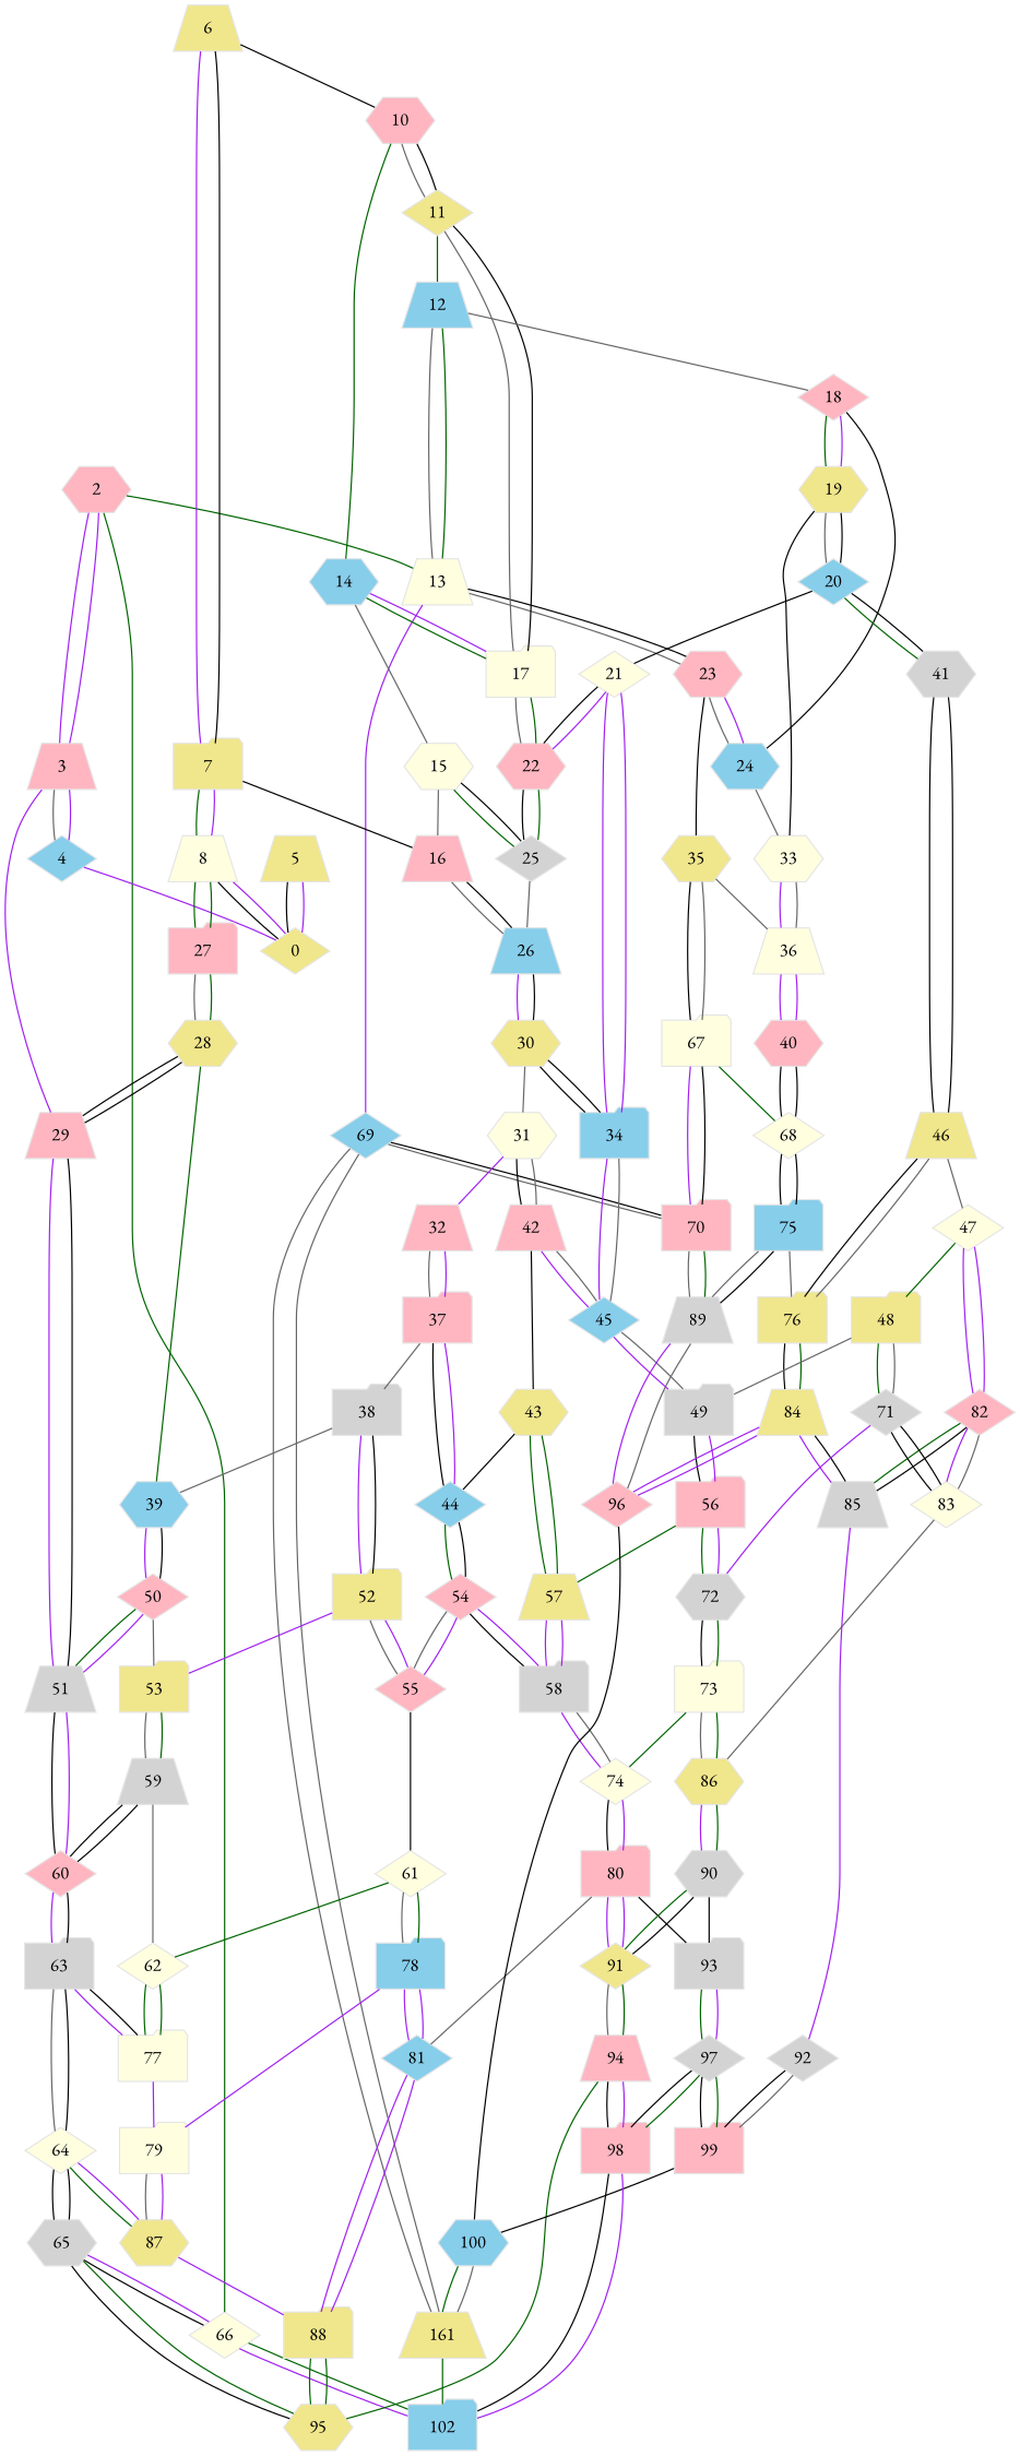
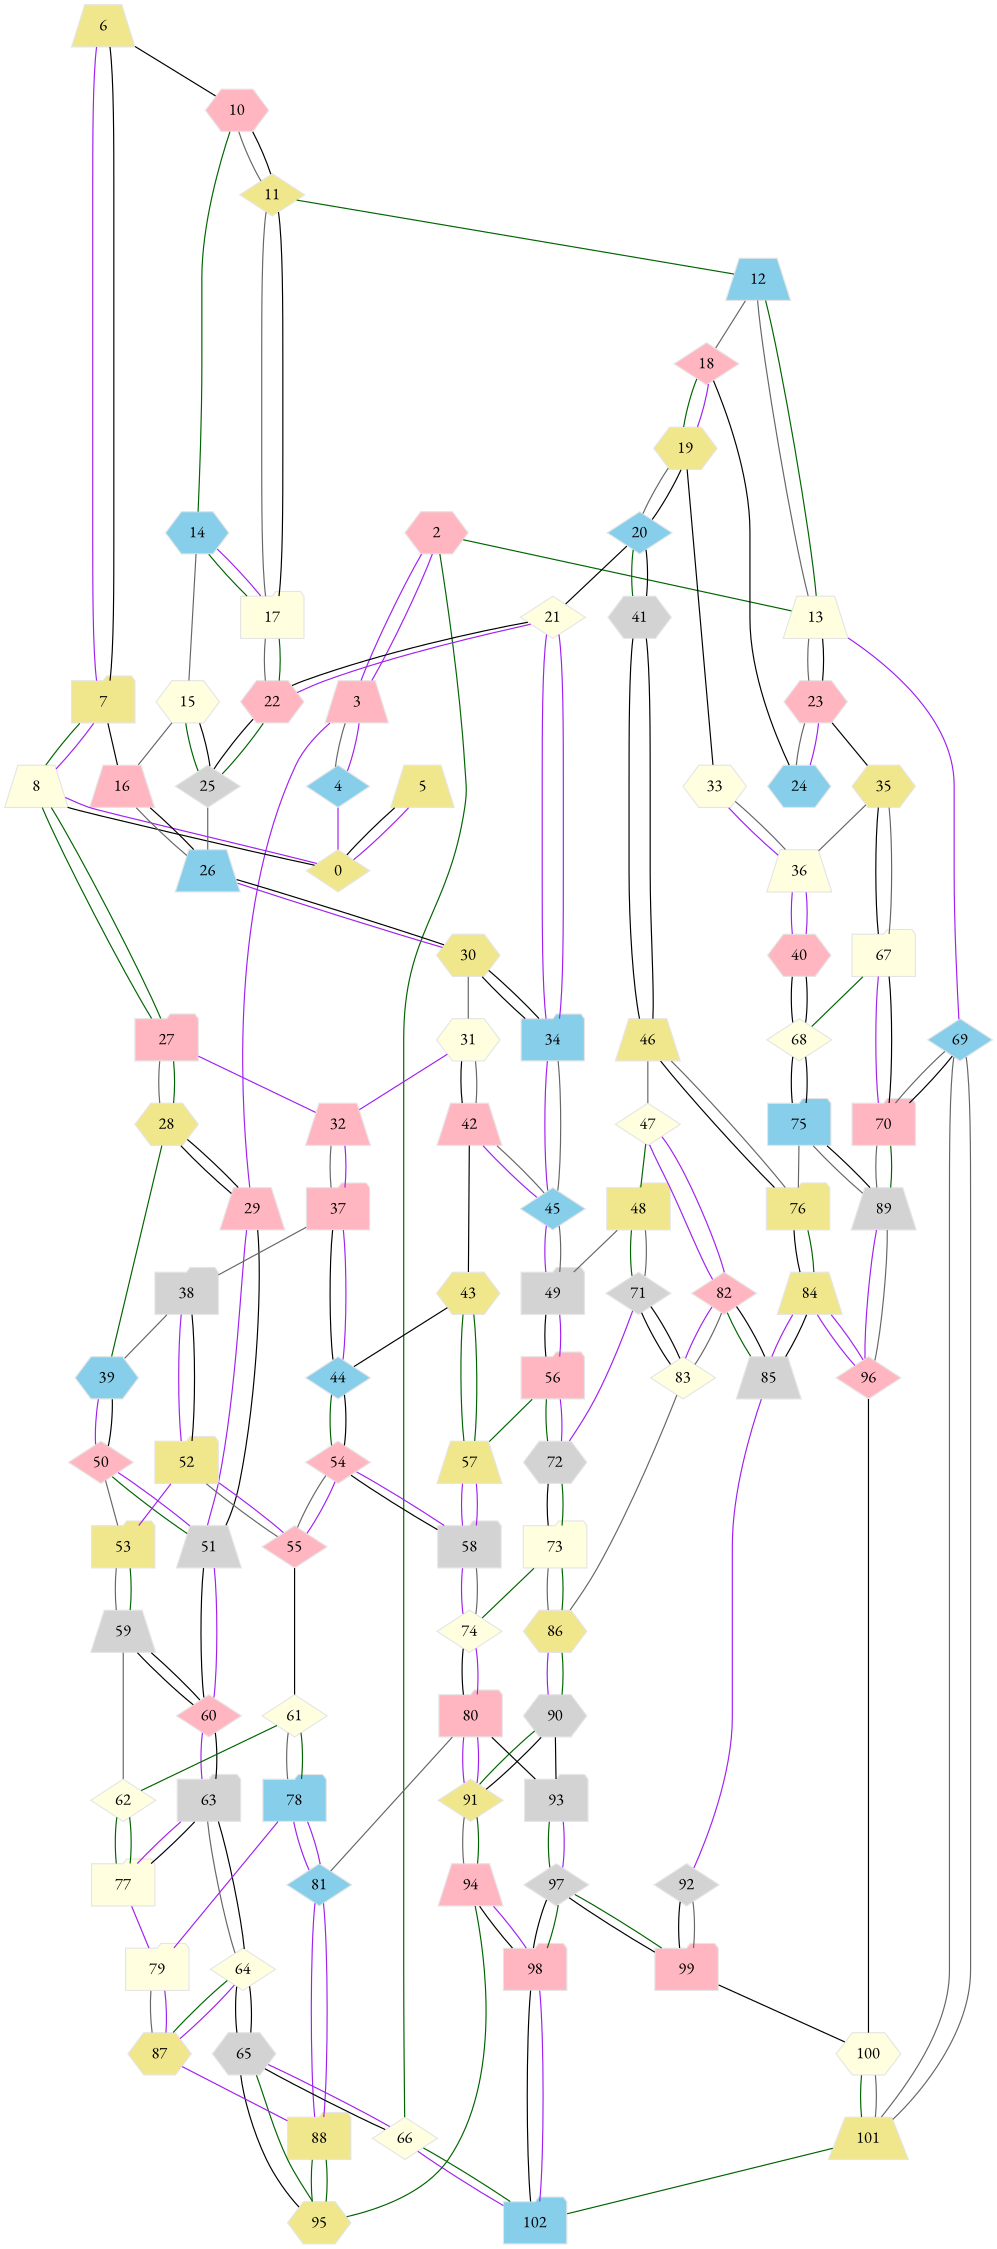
  graph {
    fontname="EB Garamond"
    node [color=gray90 fillcolor=lightpink fontname="EB Garamond" shape=diamond style=filled]
    edge [color=black fontname="EB Garamond"]
    2 [shape=hexagon]
    3 [shape=trapezium]
    13 [fillcolor=lightyellow shape=trapezium]
    66 [fillcolor=lightyellow]
    6 [fillcolor=khaki shape=trapezium]
    7 [fillcolor=khaki shape=folder]
    10 [shape=hexagon]
    4 [fillcolor=skyblue]
    29 [shape=trapezium]
    23 [shape=hexagon]
    69 [fillcolor=skyblue]
    102 [fillcolor=skyblue shape=folder]
    n13 [fillcolor=khaki label=0]
    51 [fillcolor=lightgrey shape=trapezium]
    5 [fillcolor=khaki shape=trapezium]
    8 [fillcolor=lightyellow shape=trapezium]
    16 [shape=trapezium]
    11 [fillcolor=khaki]
    14 [fillcolor=skyblue shape=hexagon]
    27 [shape=folder]
    26 [fillcolor=skyblue shape=trapezium]
    28 [fillcolor=khaki shape=hexagon]
    32 [shape=trapezium]
    12 [fillcolor=skyblue shape=trapezium]
    17 [fillcolor=lightyellow shape=folder]
    15 [fillcolor=lightyellow shape=hexagon]
    18
    22 [shape=hexagon]
    19 [fillcolor=khaki shape=hexagon]
    24 [fillcolor=skyblue shape=hexagon]
    35 [fillcolor=khaki shape=hexagon]
    70 [shape=folder]
-   101 [fillcolor=khaki shape=trapezium label=161]
+   101 [fillcolor=khaki shape=trapezium]
    25 [fillcolor=lightgrey]
    30 [fillcolor=khaki shape=hexagon]
    20 [fillcolor=skyblue]
    33 [fillcolor=lightyellow shape=hexagon]
    21 [fillcolor=lightyellow]
    41 [fillcolor=lightgrey shape=hexagon]
    36 [fillcolor=lightyellow shape=trapezium]
    34 [fillcolor=skyblue shape=folder]
    46 [fillcolor=khaki shape=trapezium]
    45 [fillcolor=skyblue]
    67 [fillcolor=lightyellow shape=folder]
    31 [fillcolor=lightyellow shape=hexagon]
    39 [fillcolor=skyblue shape=hexagon]
    37 [shape=folder]
    50
    60
    42 [shape=trapezium]
    43 [fillcolor=khaki shape=hexagon]
    38 [fillcolor=lightgrey shape=folder]
    44 [fillcolor=skyblue]
    40 [shape=hexagon]
    49 [fillcolor=lightgrey shape=folder]
    68 [fillcolor=lightyellow]
    52 [fillcolor=khaki shape=folder]
    54
    53 [fillcolor=khaki shape=folder]
    55
    75 [fillcolor=skyblue shape=folder]
    47 [fillcolor=lightyellow]
    76 [fillcolor=khaki shape=folder]
    57 [fillcolor=khaki shape=trapezium]
    58 [fillcolor=lightgrey shape=folder]
    56 [shape=folder]
    48 [fillcolor=khaki shape=folder]
    82
    84 [fillcolor=khaki shape=trapezium]
    71 [fillcolor=lightgrey]
    83 [fillcolor=lightyellow]
    85 [fillcolor=lightgrey shape=trapezium]
    72 [fillcolor=lightgrey shape=hexagon]
    59 [fillcolor=lightgrey shape=trapezium]
    63 [fillcolor=lightgrey shape=folder]
    61 [fillcolor=lightyellow]
    62 [fillcolor=lightyellow]
    74 [fillcolor=lightyellow]
    78 [fillcolor=skyblue shape=folder]
    73 [fillcolor=lightyellow shape=folder]
    80 [shape=folder]
    77 [fillcolor=lightyellow shape=folder]
    64 [fillcolor=lightyellow]
    79 [fillcolor=lightyellow shape=folder]
    81 [fillcolor=skyblue]
    65 [fillcolor=lightgrey shape=hexagon]
    87 [fillcolor=khaki shape=hexagon]
    95 [fillcolor=khaki shape=hexagon]
    88 [fillcolor=khaki shape=folder]
    89 [fillcolor=lightgrey shape=trapezium]
    96
    86 [fillcolor=khaki shape=hexagon]
    90 [fillcolor=lightgrey shape=hexagon]
    91 [fillcolor=khaki]
    93 [fillcolor=lightgrey shape=folder]
    94 [shape=trapezium]
    92 [fillcolor=lightgrey]
-   100 [fillcolor=skyblue shape=hexagon]
+   100 [fillcolor=lightyellow shape=hexagon]
    99 [shape=folder]
    97 [fillcolor=lightgrey]
    98 [shape=folder]
    2 -- 3 [color=purple]
    2 -- 3 [color=purple]
    2 -- 13 [color=darkgreen]
    2 -- 66 [color=darkgreen]
    3 -- 4 [color=gray40]
    3 -- 4 [color=purple]
    3 -- 29 [color=purple]
    13 -- 23 [color=gray40]
    13 -- 23
    13 -- 69 [color=purple]
    66 -- 102 [color=purple]
    66 -- 102 [color=darkgreen]
    6 -- 7 [color=purple]
    6 -- 7
    6 -- 10
    7 -- 8 [color=darkgreen]
    7 -- 8 [color=purple]
    7 -- 16
    10 -- 11 [color=gray40]
    10 -- 11
    10 -- 14 [color=darkgreen]
    4 -- n13 [color=purple]
    29 -- 51 [color=purple]
    29 -- 51
    23 -- 24 [color=gray40]
    23 -- 24 [color=purple]
    23 -- 35
    69 -- 70 [color=gray40]
    69 -- 70
    69 -- 101 [color=gray40]
    69 -- 101 [color=gray40]
    51 -- 60
    51 -- 60 [color=purple]
    5 -- n13
    5 -- n13 [color=purple]
    8 -- n13
    8 -- n13 [color=purple]
    8 -- 27 [color=darkgreen]
    8 -- 27 [color=darkgreen]
    16 -- 26 [color=gray40]
    16 -- 26
    11 -- 12 [color=darkgreen]
    11 -- 17 [color=gray40]
    11 -- 17
    14 -- 17 [color=darkgreen]
    14 -- 17 [color=purple]
    14 -- 15 [color=gray40]
    27 -- 28 [color=gray40]
    27 -- 28 [color=darkgreen]
+   27 -- 32 [color=purple]
    26 -- 30 [color=purple]
    26 -- 30
    28 -- 29
    28 -- 29
    28 -- 39 [color=darkgreen]
    32 -- 37 [color=gray40]
    32 -- 37 [color=purple]
    12 -- 13 [color=gray40]
    12 -- 13 [color=darkgreen]
    12 -- 18 [color=gray40]
    17 -- 22 [color=gray40]
    17 -- 22 [color=darkgreen]
    15 -- 16 [color=gray40]
    15 -- 25 [color=darkgreen]
    15 -- 25
    18 -- 19 [color=darkgreen]
    18 -- 19 [color=purple]
    18 -- 24
    22 -- 25
    22 -- 25 [color=darkgreen]
    19 -- 20 [color=gray40]
    19 -- 20
    19 -- 33
-   24 -- 33 [color=gray40]
    35 -- 36 [color=gray40]
    35 -- 67
    35 -- 67 [color=gray40]
    70 -- 89 [color=gray40]
    70 -- 89 [color=darkgreen]
    101 -- 102 [color=darkgreen]
    25 -- 26 [color=gray40]
    30 -- 34
    30 -- 34
    30 -- 31 [color=gray40]
    20 -- 21
    20 -- 41 [color=darkgreen]
    20 -- 41
    33 -- 36 [color=purple]
    33 -- 36 [color=gray40]
    21 -- 22
    21 -- 22 [color=purple]
    21 -- 34 [color=purple]
    21 -- 34 [color=purple]
    41 -- 46
    41 -- 46
    36 -- 40 [color=purple]
    36 -- 40 [color=purple]
    34 -- 45 [color=purple]
    34 -- 45 [color=gray40]
    46 -- 47 [color=gray40]
    46 -- 76
    46 -- 76 [color=gray40]
    45 -- 49 [color=purple]
    45 -- 49 [color=gray40]
    67 -- 70 [color=purple]
    67 -- 70
    67 -- 68 [color=darkgreen]
    31 -- 32 [color=purple]
    31 -- 42
    31 -- 42 [color=gray40]
    39 -- 50 [color=purple]
    39 -- 50
    37 -- 38 [color=gray40]
    37 -- 44
    37 -- 44 [color=purple]
    50 -- 51 [color=darkgreen]
    50 -- 51 [color=purple]
    50 -- 53 [color=gray40]
    60 -- 63 [color=purple]
    60 -- 63
    42 -- 45 [color=purple]
    42 -- 45 [color=gray40]
    42 -- 43
    43 -- 44
    43 -- 57 [color=darkgreen]
    43 -- 57 [color=darkgreen]
    38 -- 39 [color=gray40]
    38 -- 52 [color=purple]
    38 -- 52
    44 -- 54 [color=darkgreen]
    44 -- 54
    40 -- 68
    40 -- 68
    49 -- 56
    49 -- 56 [color=purple]
    68 -- 75
    68 -- 75
    52 -- 53 [color=purple]
    52 -- 55 [color=gray40]
    52 -- 55 [color=purple]
    54 -- 55 [color=gray40]
    54 -- 55 [color=purple]
    54 -- 58
    54 -- 58 [color=purple]
    53 -- 59 [color=gray40]
    53 -- 59 [color=darkgreen]
    55 -- 61
    75 -- 76 [color=gray40]
    75 -- 89 [color=gray40]
    75 -- 89
    47 -- 48 [color=darkgreen]
    47 -- 82 [color=purple]
    47 -- 82 [color=purple]
    76 -- 84
    76 -- 84 [color=darkgreen]
    57 -- 58 [color=purple]
    57 -- 58 [color=purple]
    58 -- 74 [color=purple]
    58 -- 74 [color=gray40]
    56 -- 57 [color=darkgreen]
    56 -- 72 [color=darkgreen]
    56 -- 72 [color=purple]
    48 -- 49 [color=gray40]
    48 -- 71 [color=darkgreen]
    48 -- 71 [color=gray40]
    82 -- 83 [color=purple]
    82 -- 83 [color=gray40]
    82 -- 85 [color=darkgreen]
    82 -- 85
    84 -- 85 [color=purple]
    84 -- 85
    84 -- 96 [color=purple]
    84 -- 96 [color=purple]
    71 -- 83
    71 -- 83
    71 -- 72 [color=purple]
    83 -- 86 [color=gray40]
    85 -- 92 [color=purple]
    72 -- 73
    72 -- 73 [color=darkgreen]
    59 -- 60
    59 -- 60
    59 -- 62 [color=gray40]
    63 -- 77 [color=purple]
    63 -- 77
    63 -- 64 [color=gray40]
    63 -- 64
    61 -- 62 [color=darkgreen]
    61 -- 78 [color=gray40]
    61 -- 78 [color=darkgreen]
    62 -- 77 [color=darkgreen]
    62 -- 77 [color=darkgreen]
    74 -- 80
    74 -- 80 [color=purple]
    78 -- 79 [color=purple]
    78 -- 81 [color=purple]
    78 -- 81 [color=purple]
    73 -- 74 [color=darkgreen]
    73 -- 86 [color=gray40]
    73 -- 86 [color=darkgreen]
    80 -- 81 [color=gray40]
    80 -- 91 [color=purple]
    80 -- 91 [color=purple]
    80 -- 93
    77 -- 79 [color=purple]
    64 -- 65
    64 -- 65
    64 -- 87 [color=darkgreen]
    64 -- 87 [color=purple]
    79 -- 87 [color=gray40]
    79 -- 87 [color=purple]
    81 -- 88 [color=purple]
    81 -- 88 [color=purple]
    65 -- 66
    65 -- 66 [color=purple]
    65 -- 95
    65 -- 95 [color=darkgreen]
    87 -- 88 [color=purple]
    88 -- 95 [color=darkgreen]
    88 -- 95 [color=darkgreen]
    89 -- 96 [color=purple]
    89 -- 96 [color=gray40]
    96 -- 100
    86 -- 90 [color=purple]
    86 -- 90 [color=darkgreen]
    90 -- 91 [color=darkgreen]
    90 -- 91
    90 -- 93
    91 -- 94 [color=gray40]
    91 -- 94 [color=darkgreen]
    93 -- 97 [color=darkgreen]
    93 -- 97 [color=purple]
    94 -- 95 [color=darkgreen]
    94 -- 98
    94 -- 98 [color=purple]
    92 -- 99
    92 -- 99 [color=gray40]
    100 -- 101 [color=darkgreen]
    100 -- 101 [color=gray40]
    99 -- 100
    97 -- 99
    97 -- 99 [color=darkgreen]
    97 -- 98
    97 -- 98 [color=darkgreen]
    98 -- 102
    98 -- 102 [color=purple]
  }
